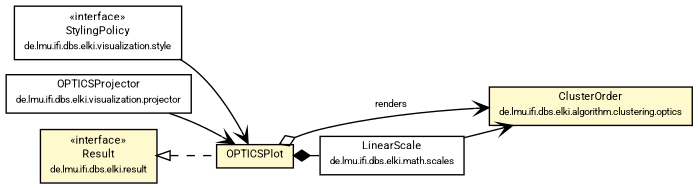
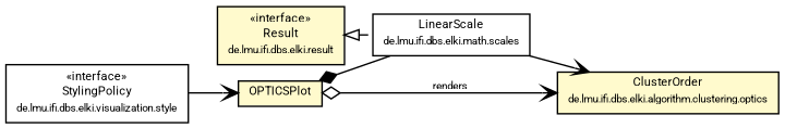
  digraph {
    nodesep=0.15
    rankdir=LR
    ranksep=0.25
    node [fontcolor=black fontname=Roboto fontsize=8 margin=0 shape=plaintext]
    edge [arrowhead=open color=black fontname=Roboto fontsize=7 labelfontname=Roboto labelfontsize=7 weight=1]
    n1 [height=0 label=<<table title="de.lmu.ifi.dbs.elki.visualization.opticsplot.OPTICSPlot" border="0" cellborder="1" cellspacing="0" cellpadding="2" bgcolor="lemonChiffon" href="OPTICSPlot.html" target="_parent"> 		<tr><td><table border="0" cellspacing="0" cellpadding="1"> 		<tr><td align="center" balign="center"> <font face="Roboto">OPTICSPlot</font> </td></tr> 		</table></td></tr> 		</table>> width=0]
    n2 [height=0 label=<<table title="de.lmu.ifi.dbs.elki.algorithm.clustering.optics.ClusterOrder" border="0" cellborder="1" cellspacing="0" cellpadding="2" bgcolor="LemonChiffon" href="../../algorithm/clustering/optics/ClusterOrder.html" target="_parent"> 		<tr><td><table border="0" cellspacing="0" cellpadding="1"> 		<tr><td align="center" balign="center"> <font face="Roboto">ClusterOrder</font> </td></tr> 		<tr><td align="center" balign="center"> <font face="Roboto" point-size="7.0">de.lmu.ifi.dbs.elki.algorithm.clustering.optics</font> </td></tr> 		</table></td></tr> 		</table>> width=0]
    n3 [height=0 label=<<table title="de.lmu.ifi.dbs.elki.math.scales.LinearScale" border="0" cellborder="1" cellspacing="0" cellpadding="2" href="../../math/scales/LinearScale.html" target="_parent"> 		<tr><td><table border="0" cellspacing="0" cellpadding="1"> 		<tr><td align="center" balign="center"> <font face="Roboto">LinearScale</font> </td></tr> 		<tr><td align="center" balign="center"> <font face="Roboto" point-size="7.0">de.lmu.ifi.dbs.elki.math.scales</font> </td></tr> 		</table></td></tr> 		</table>> width=0]
    n4 [height=0 label=<<table title="de.lmu.ifi.dbs.elki.visualization.style.StylingPolicy" border="0" cellborder="1" cellspacing="0" cellpadding="2" href="../style/StylingPolicy.html" target="_parent"> 		<tr><td><table border="0" cellspacing="0" cellpadding="1"> 		<tr><td align="center" balign="center"> &#171;interface&#187; </td></tr> 		<tr><td align="center" balign="center"> <font face="Roboto">StylingPolicy</font> </td></tr> 		<tr><td align="center" balign="center"> <font face="Roboto" point-size="7.0">de.lmu.ifi.dbs.elki.visualization.style</font> </td></tr> 		</table></td></tr> 		</table>> width=0]
-   n5 [height=0 label=<<table title="de.lmu.ifi.dbs.elki.visualization.projector.OPTICSProjector" border="0" cellborder="1" cellspacing="0" cellpadding="2" href="../projector/OPTICSProjector.html" target="_parent"> 		<tr><td><table border="0" cellspacing="0" cellpadding="1"> 		<tr><td align="center" balign="center"> <font face="Roboto">OPTICSProjector</font> </td></tr> 		<tr><td align="center" balign="center"> <font face="Roboto" point-size="7.0">de.lmu.ifi.dbs.elki.visualization.projector</font> </td></tr> 		</table></td></tr> 		</table>> width=0]
    n6 [height=0 label=<<table title="de.lmu.ifi.dbs.elki.result.Result" border="0" cellborder="1" cellspacing="0" cellpadding="2" bgcolor="LemonChiffon" href="../../result/Result.html" target="_parent"> 		<tr><td><table border="0" cellspacing="0" cellpadding="1"> 		<tr><td align="center" balign="center"> &#171;interface&#187; </td></tr> 		<tr><td align="center" balign="center"> <font face="Roboto">Result</font> </td></tr> 		<tr><td align="center" balign="center"> <font face="Roboto" point-size="7.0">de.lmu.ifi.dbs.elki.result</font> </td></tr> 		</table></td></tr> 		</table>> width=0]
    n1 -> n2 [arrowtail=ediamond dir=both label=renders weight=3]
    n1 -> n3 [arrowhead=none arrowtail=diamond dir=back weight=6]
    n3 -> n2
    n4 -> n1
-   n5 -> n1
-   n6 -> n1 [arrowtail=empty dir=back style=dashed weight=9 arrowhead=""]
+   n6 -> n3 [arrowtail=empty dir=back style=dashed weight=9 arrowhead=""]
  }
